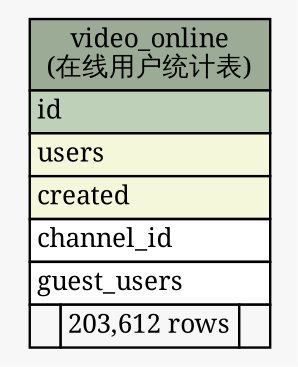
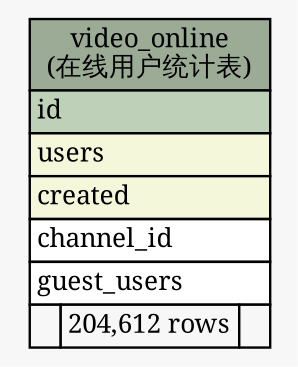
  digraph {
    bgcolor="#f7f7f7"
    fontname="Noto Serif"
    fontsize=11
    nodesep=0.18
    rankdir=RL
    ranksep=0.46
-   n1 [fontname="Noto Serif" fontsize=11 label=<     <TABLE BORDER="0" CELLBORDER="1" CELLSPACING="0" BGCOLOR="#ffffff">       <TR><TD COLSPAN="3" BGCOLOR="#9bab96" ALIGN="CENTER">video_online<br/>(在线用户统计表)</TD></TR>       <TR><TD PORT="id" COLSPAN="3" BGCOLOR="#bed1b8" ALIGN="LEFT">id</TD></TR>       <TR><TD PORT="users" COLSPAN="3" BGCOLOR="#f4f7da" ALIGN="LEFT">users</TD></TR>       <TR><TD PORT="created" COLSPAN="3" BGCOLOR="#f4f7da" ALIGN="LEFT">created</TD></TR>       <TR><TD PORT="channel_id" COLSPAN="3" ALIGN="LEFT">channel_id</TD></TR>       <TR><TD PORT="guest_users" COLSPAN="3" ALIGN="LEFT">guest_users</TD></TR>       <TR><TD ALIGN="LEFT" BGCOLOR="#f7f7f7">  </TD><TD ALIGN="RIGHT" BGCOLOR="#f7f7f7">203,612 rows</TD><TD ALIGN="RIGHT" BGCOLOR="#f7f7f7">  </TD></TR>     </TABLE>> shape=plaintext]
+   n1 [fontname="Noto Serif" fontsize=11 label=<     <TABLE BORDER="0" CELLBORDER="1" CELLSPACING="0" BGCOLOR="#ffffff">       <TR><TD COLSPAN="3" BGCOLOR="#9bab96" ALIGN="CENTER">video_online<br/>(在线用户统计表)</TD></TR>       <TR><TD PORT="id" COLSPAN="3" BGCOLOR="#bed1b8" ALIGN="LEFT">id</TD></TR>       <TR><TD PORT="users" COLSPAN="3" BGCOLOR="#f4f7da" ALIGN="LEFT">users</TD></TR>       <TR><TD PORT="created" COLSPAN="3" BGCOLOR="#f4f7da" ALIGN="LEFT">created</TD></TR>       <TR><TD PORT="channel_id" COLSPAN="3" ALIGN="LEFT">channel_id</TD></TR>       <TR><TD PORT="guest_users" COLSPAN="3" ALIGN="LEFT">guest_users</TD></TR>       <TR><TD ALIGN="LEFT" BGCOLOR="#f7f7f7">  </TD><TD ALIGN="RIGHT" BGCOLOR="#f7f7f7">204,612 rows</TD><TD ALIGN="RIGHT" BGCOLOR="#f7f7f7">  </TD></TR>     </TABLE>> shape=plaintext]
  }
